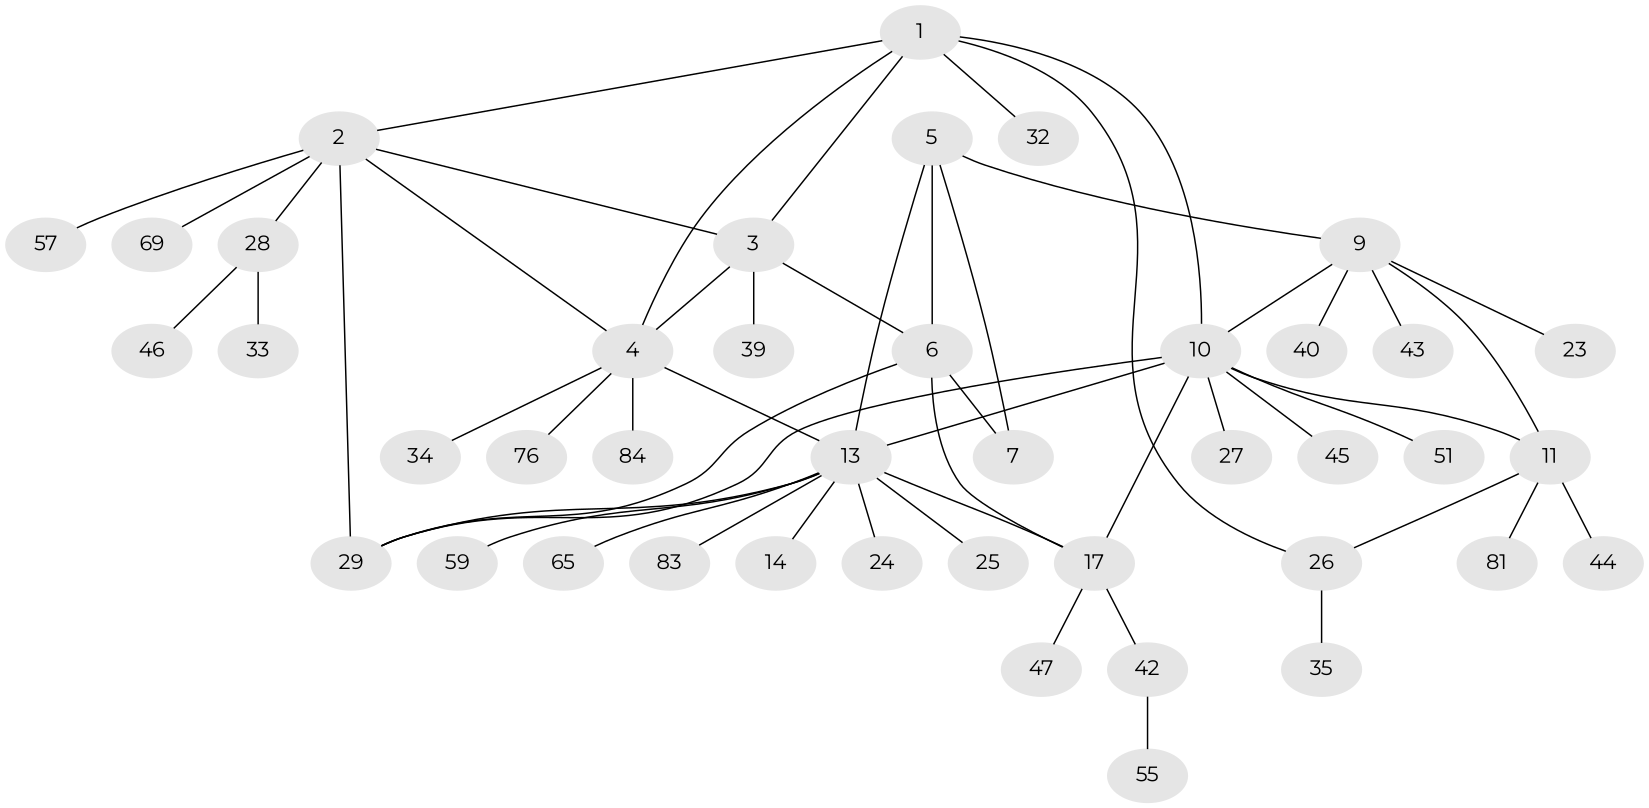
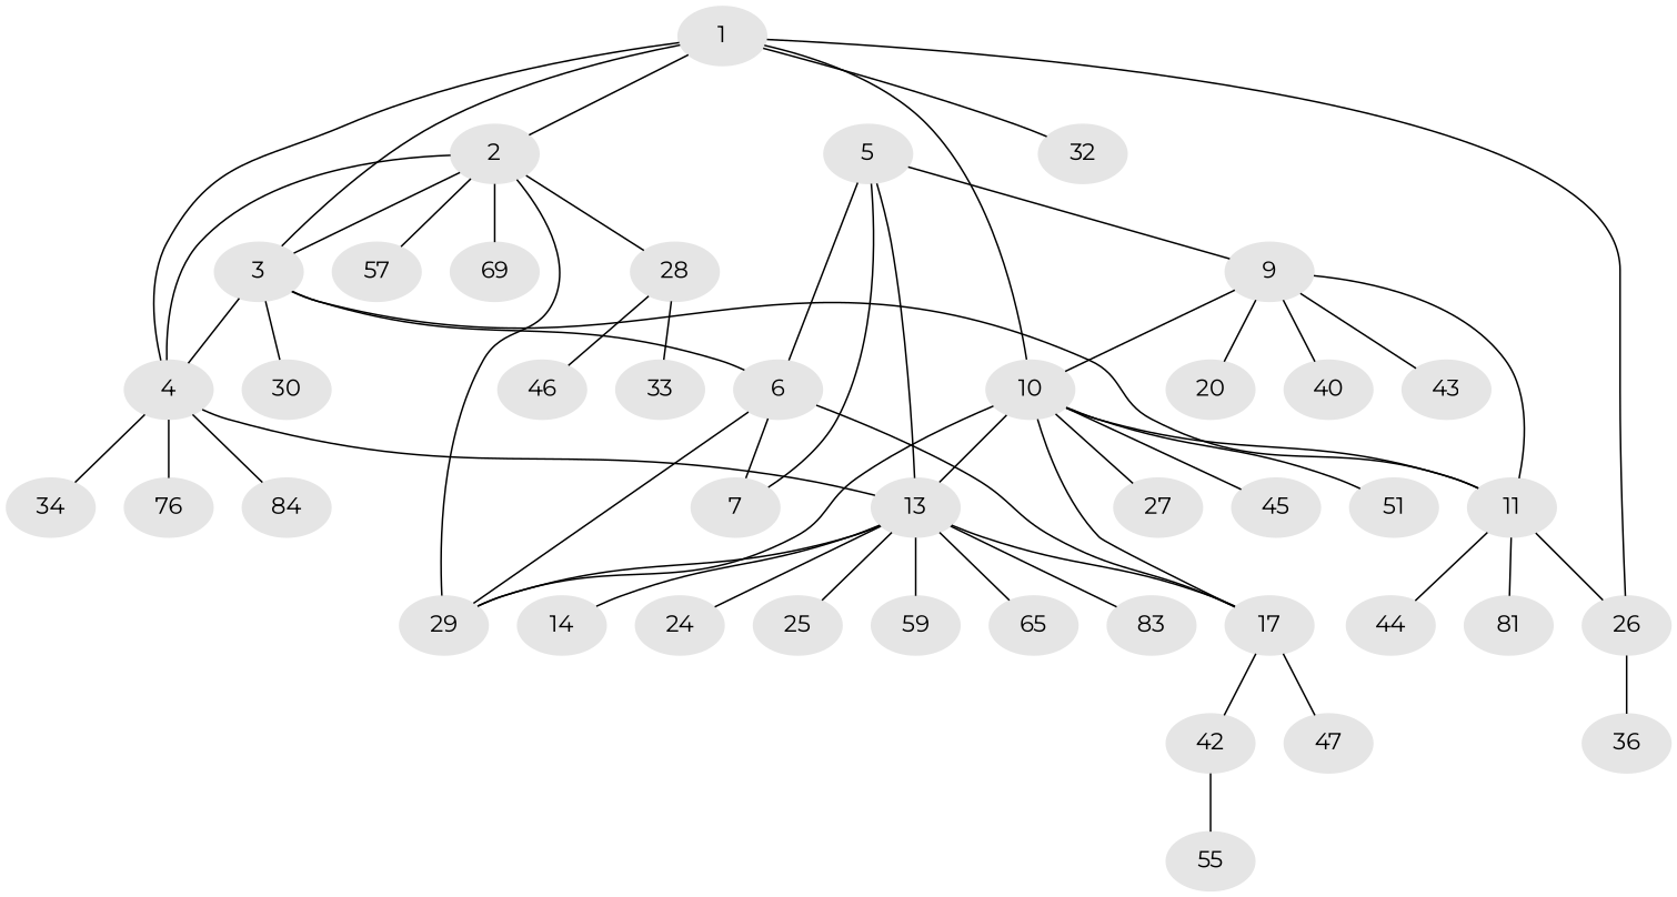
  graph {
    fontname=Montserrat
    node [color=gray90 fontname=Montserrat style=filled]
    edge [fontname=Montserrat]
    1
    2
    3
    4 [super="+48+38"]
    10 [super="+37+18"]
    26 [super="+67+56"]
    32
    28 [super="+64"]
    29 [super="+50+74"]
    57
    69
    6 [super="+8"]
    11
-   30 [label=39]
+   30
    13 [super="+16+15+68+59"]
    34
    76 [super="+78"]
    84
    17 [super="+19"]
    27
    45
    51
-   36 [label=35]
+   36
    33
    46
    7 [super="+31+41+61+63"]
    44
    81
    14
    24
    25
    n32 [label=59 super="+71"]
    65
    83
    5 [super="+62+39+35+54"]
    9 [super="+12+53"]
-   23
+   23 [label=20]
    40 [super="+82"]
    43
    42
    47
    55
    1 -- 2
    1 -- 3
    1 -- 4
    1 -- 10
    1 -- 26
    1 -- 32
    2 -- 3
    2 -- 4
    2 -- 28
    2 -- 29
    2 -- 57
    2 -- 69
    3 -- 4
    3 -- 6
+   3 -- 11
    3 -- 30
    4 -- 13
    4 -- 34
    4 -- 76
    4 -- 84
    10 -- 29
    10 -- 11
    10 -- 13 [weight=3]
    10 -- 17 [weight=4]
    10 -- 27
    10 -- 45
    10 -- 51
    26 -- 36
    28 -- 33
    28 -- 46
    6 -- 29
    6 -- 17
    6 -- 7 [weight=2]
    11 -- 26
    11 -- 44
    11 -- 81
    13 -- 29
    13 -- 17 [weight=2]
    13 -- 14 [weight=3]
    13 -- 24
    13 -- 25
    13 -- n32
    13 -- 65
    13 -- 83
    17 -- 42
    17 -- 47
    5 -- 6 [weight=2]
    5 -- 13
    5 -- 7
    5 -- 9
    9 -- 10 [weight=2]
    9 -- 11 [weight=2]
    9 -- 23
    9 -- 40
    9 -- 43
    42 -- 55
  }
